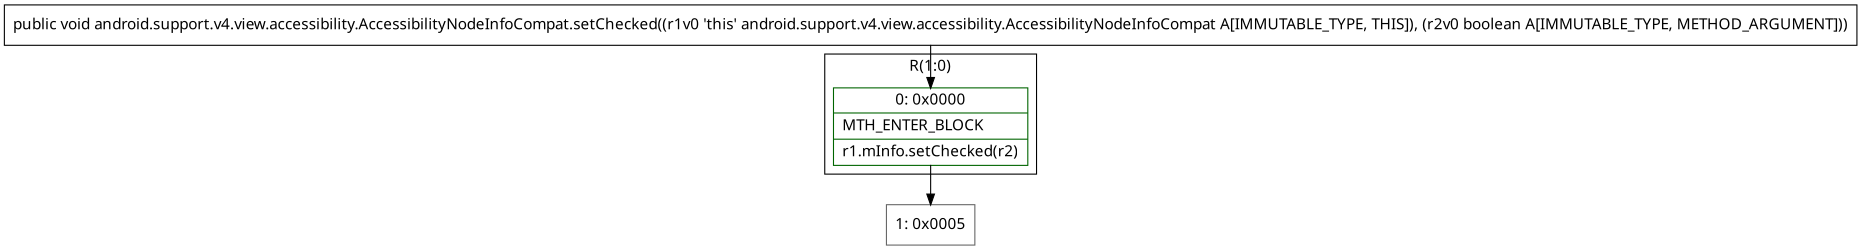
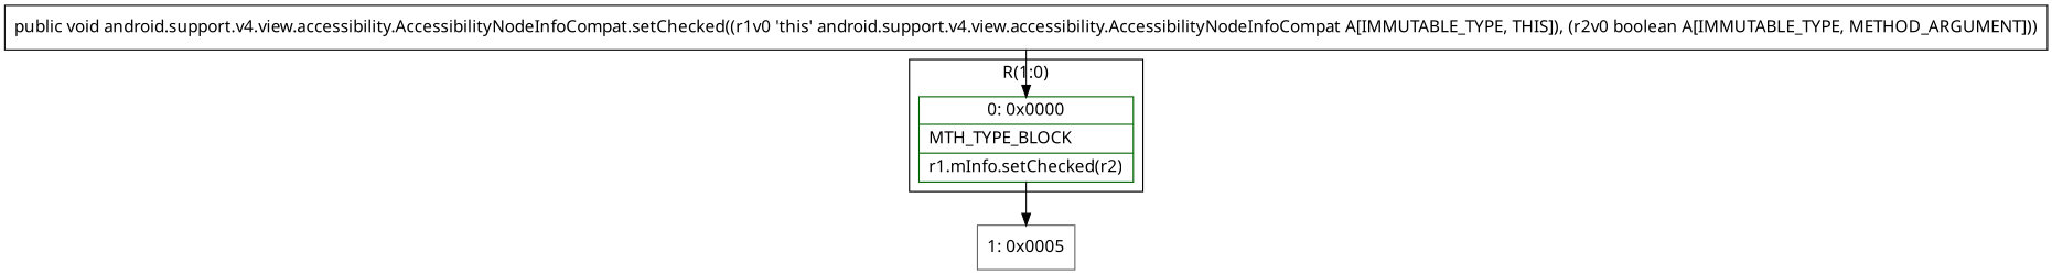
  digraph {
    fontname="Noto Sans"
    node [shape=record fontname="Noto Sans"]
    edge [fontname="Noto Sans"]
-   n1 [color=darkgreen label="{0\:\ 0x0000|MTH_ENTER_BLOCK\l|r1.mInfo.setChecked(r2)\l}"]
+   n1 [color=darkgreen label="{0\:\ 0x0000|MTH_TYPE_BLOCK\l|r1.mInfo.setChecked(r2)\l}"]
    n2 [color=gray40 label="{1\:\ 0x0005}"]
    n3 [label="{public void android.support.v4.view.accessibility.AccessibilityNodeInfoCompat.setChecked((r1v0 'this' android.support.v4.view.accessibility.AccessibilityNodeInfoCompat A[IMMUTABLE_TYPE, THIS]), (r2v0 boolean A[IMMUTABLE_TYPE, METHOD_ARGUMENT])) }" color=black]
    subgraph cluster_1 {
      label="R(1:0)"
      n1
    }
    n1 -> n2
    n3 -> n1
  }
